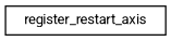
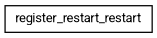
  digraph {
    rankdir=LR
    fontname=Roboto
-   n1 [color=black fillcolor=white fontname=Roboto fontsize=10 height=0.2 label=register_restart_axis shape=record style=filled width=0.4]
+   n1 [color=black fillcolor=white fontname=Roboto fontsize=10 height=0.2 label=register_restart_restart shape=record style=filled width=0.4]
  }
